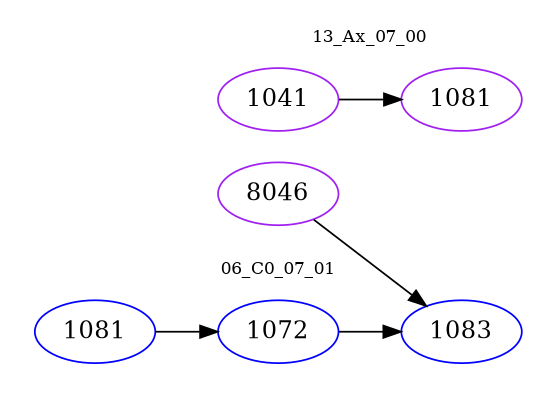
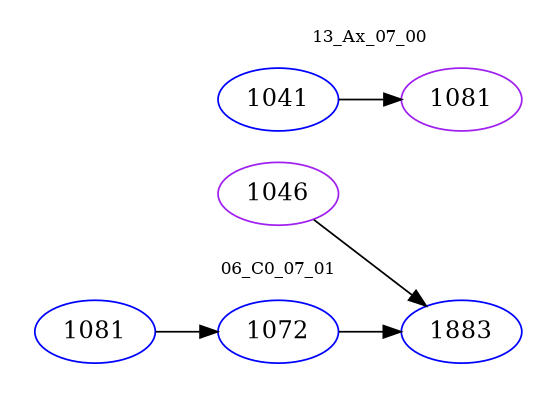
  digraph {
    rankdir=LR
    node [color=blue]
    edge [color=black]
-   n1 [color=purple label=8046]
-   n2 [color=purple label=1041]
+   n1 [color=purple label=1046]
+   n2 [label=1041]
    n3 [color=purple label=1081]
    n4 [label=1081]
    n5 [label=1072]
-   n6 [label=1083]
+   n6 [label=1883]
    subgraph cluster_1 {
      color=white
      fontsize=10
      label="13_Ax_07_00"
      n1
      n2
      n3
    }
    subgraph cluster_2 {
      color=white
      fontsize=10
      label="06_C0_07_01"
      n4
      n5
      n6
    }
    n1 -> n6
    n2 -> n3
    n4 -> n5
    n5 -> n6
  }
